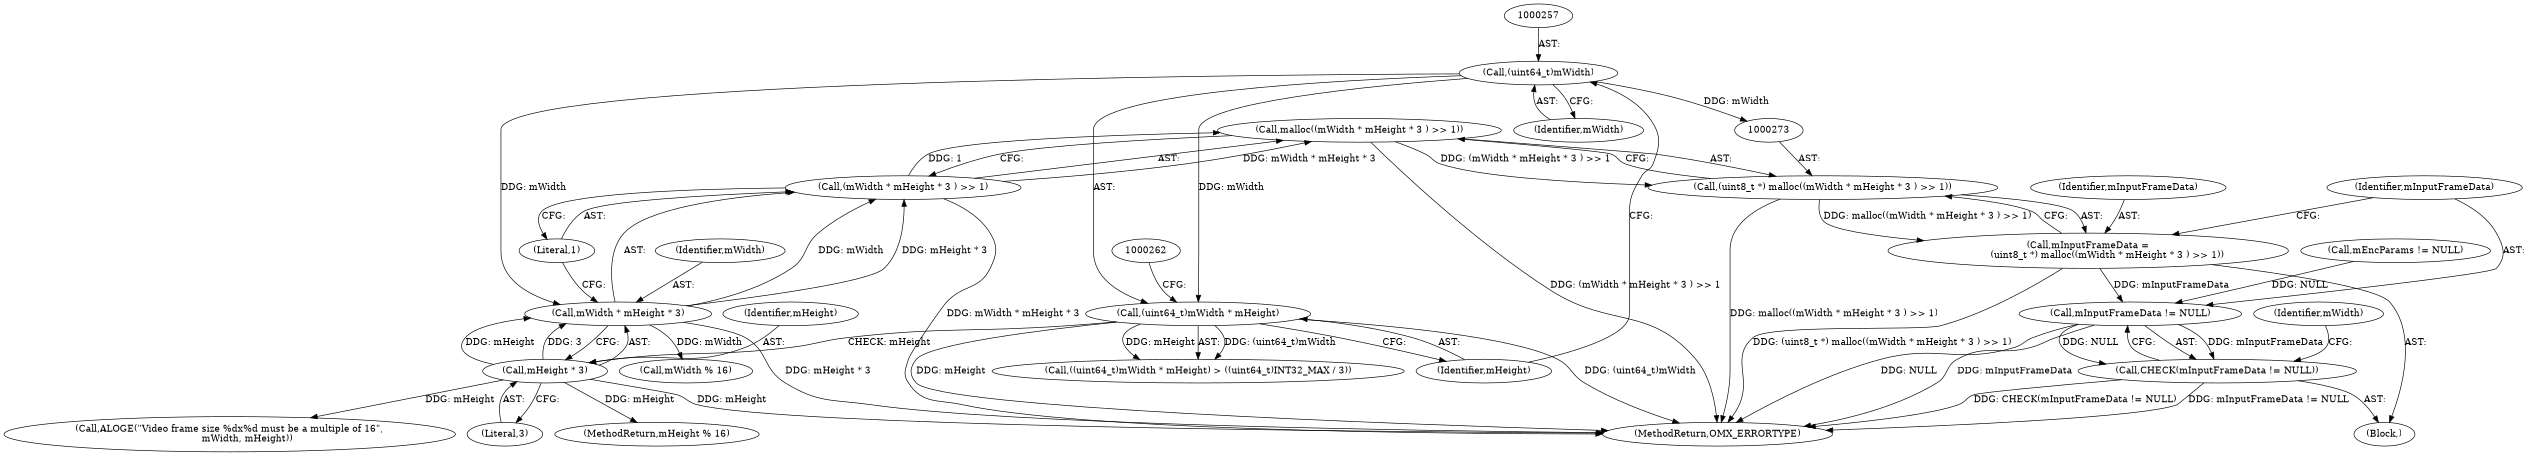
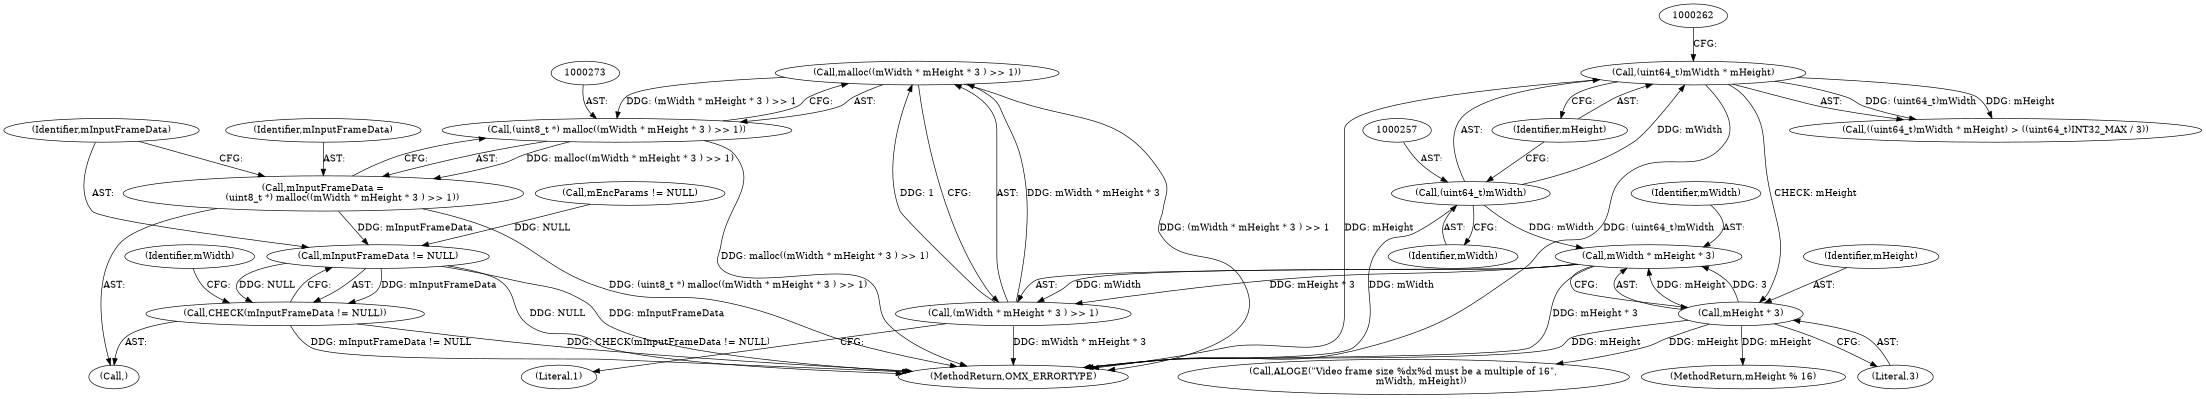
  digraph {
    n1 [label="(Call,malloc((mWidth * mHeight * 3 ) >> 1))"]
    n2 [label="(Call,(mWidth * mHeight * 3 ) >> 1)"]
    n3 [label="(Call,(uint8_t *) malloc((mWidth * mHeight * 3 ) >> 1))"]
    n4 [label="(MethodReturn,OMX_ERRORTYPE)"]
    n5 [label="(Literal,1)"]
    n6 [label="(Call,mInputFrameData =\n             (uint8_t *) malloc((mWidth * mHeight * 3 ) >> 1))"]
    n7 [label="(Call,mWidth * mHeight * 3)"]
    n8 [label="(Call,mHeight * 3)"]
-   n9 [label="(Call,mWidth % 16)"]
    n10 [label="(MethodReturn,mHeight % 16)"]
    n11 [label="(Literal,3)"]
    n12 [label="(Call,ALOGE(\"Video frame size %dx%d must be a multiple of 16\",\n            mWidth, mHeight))"]
    n13 [label="(Call,(uint64_t)mWidth)"]
    n14 [label="(Call,(uint64_t)mWidth * mHeight)"]
    n15 [label="(Identifier,mWidth)"]
    n16 [label="(Identifier,mHeight)"]
    n17 [label="(Call,((uint64_t)mWidth * mHeight) > ((uint64_t)INT32_MAX / 3))"]
    n18 [label="(Call,mInputFrameData != NULL)"]
-   n19 [label="(Block,)"]
+   n19 [label="(Call,)"]
    n20 [label="(Call,CHECK(mInputFrameData != NULL))"]
    n21 [label="(Identifier,mInputFrameData)"]
    n22 [label="(Identifier,mWidth)"]
    n23 [label="(Identifier,mInputFrameData)"]
    n24 [label="(Call,mEncParams != NULL)"]
    n25 [label="(Identifier,mWidth)"]
    n26 [label="(Identifier,mHeight)"]
    1000257
    1000262
    1000273
    n1 -> n2 [label="CFG: "]
    n1 -> n3 [label="AST: "]
    n1 -> n3 [label="DDG: (mWidth * mHeight * 3 ) >> 1"]
    n1 -> n4 [label="DDG: (mWidth * mHeight * 3 ) >> 1"]
    n2 -> n1 [label="AST: "]
    n2 -> n1 [label="DDG: mWidth * mHeight * 3"]
    n2 -> n1 [label="DDG: 1"]
    n2 -> n4 [label="DDG: mWidth * mHeight * 3"]
    n2 -> n5 [label="CFG: "]
    n3 -> n1 [label="CFG: "]
    n3 -> n4 [label="DDG: malloc((mWidth * mHeight * 3 ) >> 1)"]
    n3 -> n6 [label="AST: "]
    n3 -> n6 [label="DDG: malloc((mWidth * mHeight * 3 ) >> 1)"]
-   n5 -> n2 [label="AST: "]
-   n5 -> n7 [label="CFG: "]
    n6 -> n3 [label="CFG: "]
    n6 -> n4 [label="DDG: (uint8_t *) malloc((mWidth * mHeight * 3 ) >> 1)"]
    n6 -> n18 [label="DDG: mInputFrameData"]
    n6 -> n19 [label="AST: "]
    n7 -> n2 [label="AST: "]
    n7 -> n2 [label="DDG: mWidth"]
    n7 -> n2 [label="DDG: mHeight * 3"]
    n7 -> n4 [label="DDG: mHeight * 3"]
    n7 -> n8 [label="CFG: "]
-   n7 -> n9 [label="DDG: mWidth"]
    n8 -> n4 [label="DDG: mHeight"]
    n8 -> n7 [label="AST: "]
    n8 -> n7 [label="DDG: mHeight"]
    n8 -> n7 [label="DDG: 3"]
    n8 -> n10 [label="DDG: mHeight"]
    n8 -> n11 [label="CFG: "]
    n8 -> n12 [label="DDG: mHeight"]
    n11 -> n8 [label="AST: "]
-   n13 -> 1000273 [label="DDG: mWidth"]
+   n13 -> n4 [label="DDG: mWidth"]
    n13 -> n7 [label="DDG: mWidth"]
    n13 -> n14 [label="AST: "]
    n13 -> n14 [label="DDG: mWidth"]
    n13 -> n15 [label="CFG: "]
    n14 -> n4 [label="DDG: mHeight"]
    n14 -> n4 [label="DDG: (uint64_t)mWidth"]
    n14 -> n8 [label="CHECK: mHeight"]
    n14 -> n16 [label="CFG: "]
    n14 -> n17 [label="AST: "]
    n14 -> n17 [label="DDG: (uint64_t)mWidth"]
    n14 -> n17 [label="DDG: mHeight"]
    n15 -> n13 [label="AST: "]
    n16 -> n13 [label="CFG: "]
    n16 -> n14 [label="AST: "]
    n18 -> n4 [label="DDG: NULL"]
    n18 -> n4 [label="DDG: mInputFrameData"]
    n18 -> n20 [label="AST: "]
    n18 -> n20 [label="DDG: mInputFrameData"]
    n18 -> n20 [label="DDG: NULL"]
    n20 -> n4 [label="DDG: CHECK(mInputFrameData != NULL)"]
    n20 -> n4 [label="DDG: mInputFrameData != NULL"]
    n20 -> n18 [label="CFG: "]
    n20 -> n19 [label="AST: "]
    n21 -> n6 [label="CFG: "]
    n21 -> n18 [label="AST: "]
    n22 -> n20 [label="CFG: "]
    n23 -> n6 [label="AST: "]
    n24 -> n18 [label="DDG: NULL"]
    n25 -> n7 [label="AST: "]
    n26 -> n8 [label="AST: "]
    1000257 -> n13 [label="AST: "]
    1000262 -> n14 [label="CFG: "]
    1000273 -> n3 [label="AST: "]
  }
